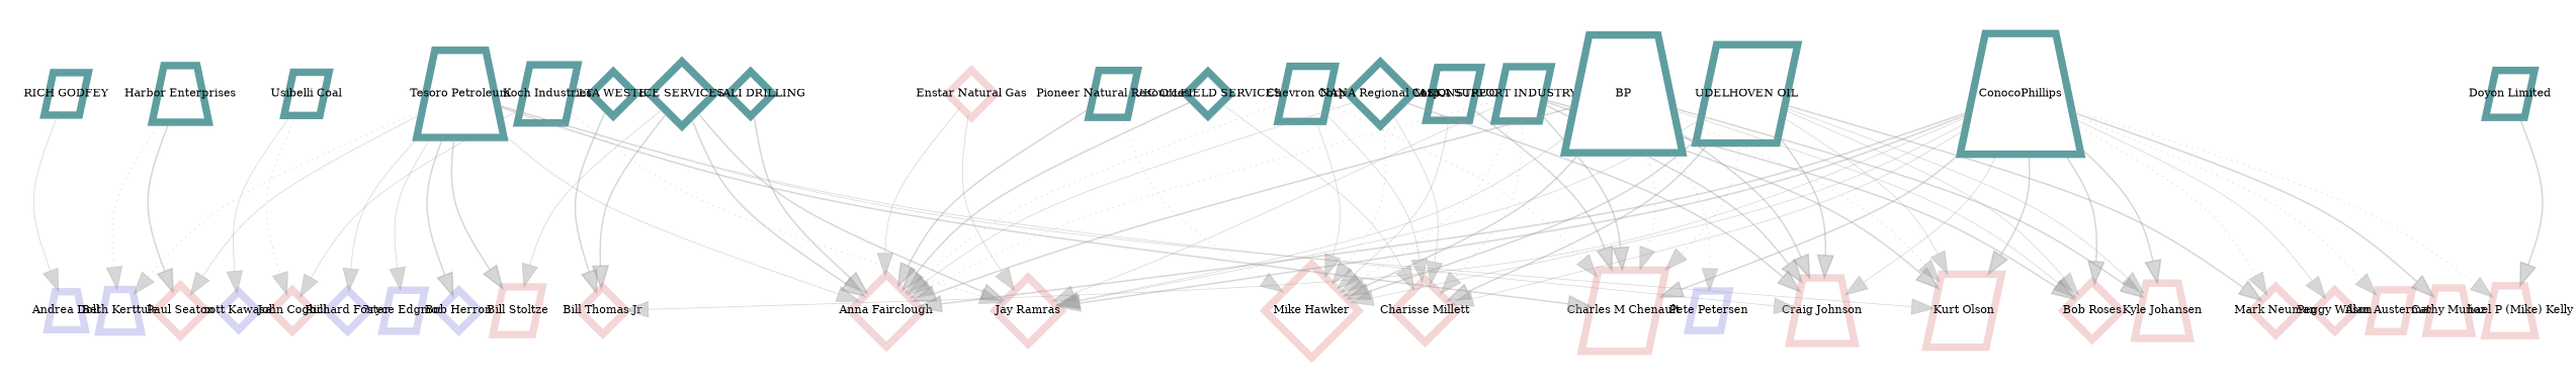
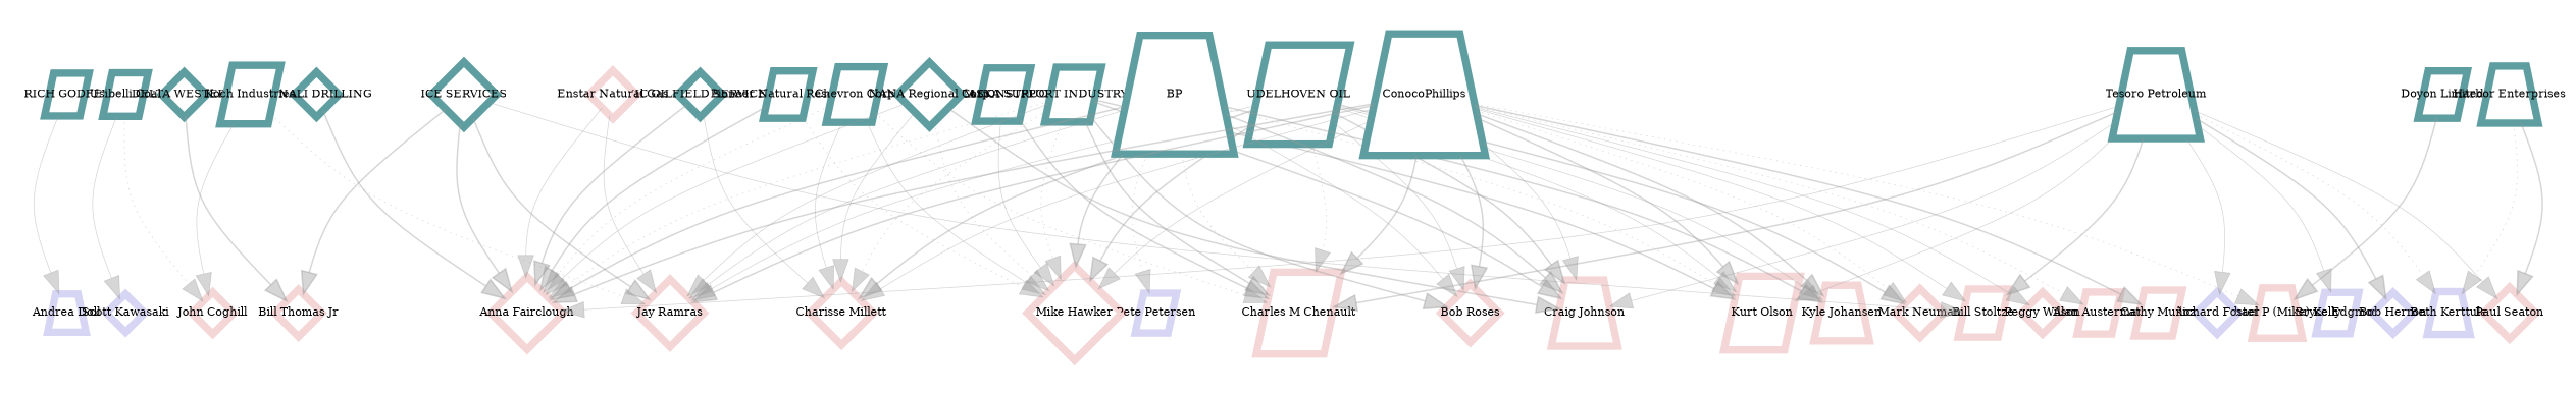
  digraph {
    bgcolor="#FFFFFF"
    fontcolor=blue
    fontsize=90
    layoutEngine=neato
    splines=curved
    node [area=0.60278207109737 color="#cc333333" fillcolor="#ffffff" fixedsize=1 fontsize=15 label_zoom_level=6 regular=true shape=diamond state=AK style="setlinewidth(10), filled" term=2008 total_dollars=500 type=candidates value=500]
    edge [area=9.2903225806452 arrowhead=normal arrowsize=3 color="#99999966" fontsize=15 fromId=1137 labelfloat=true minlen=4 style=bold toId=8801 type=donations value=500.00 weight=500.00]
    n1 [area=0.5 candidate_name="Andrea Doll" click="this.selectNode('8432'); this.panToNode('8432');" color="#3333cc33" district="AK-4" height=0.70833 label="Andrea Doll" party=D shape=trapezium total_dollars=25 value=25 width=0.69444]
    n2 [amount=25.00 area=0.5 click="this.selectNode('39502'); this.panToNode('39502');" color=cadetblue company_id=39502 company_name="RICH GODFEY" contributor_type=I dir="/home/dameat/public_html/state_dem/njq/NodeViz" height=0.79167 industry="Gasoline Service Stations" label="RICH GODFEY" label_zoom_level=8 recipient_ext_id=8432 shape=parallelogram sitecode=oil total_dollars=25.00 transaction_id="425f96810a11b1f90bb8ff925ff770fc" type=donors value=25.00 width=0.77778 state="" term=""]
    n3 [area=0.5 candidate_name="Scott Kawasaki" click="this.selectNode('4162'); this.panToNode('4162');" color="#3333cc33" district="AK-9" height=0.70833 label="Scott Kawasaki" party=D total_dollars=25 value=25 width=0.69444]
    n4 [amount=50.00 area=0.51081916537867 click="this.selectNode('29758'); this.panToNode('29758');" color=cadetblue company_id=29758 company_name="Usibelli Coal" contributor_type=I dir="/home/dameat/public_html/state_dem/njq/NodeViz" height=0.80556 industry="Coal Mining" label="Usibelli Coal" label_zoom_level=8 recipient_ext_id=3179 shape=parallelogram sitecode=coal total_dollars=75 transaction_id="4fae2dec60d68ae4c152b5b40374fe2b" type=donors value=75 width=0.80556 state="" term=""]
    n5 [area=0.61360123647604 candidate_name="John Coghill" click="this.selectNode('3179'); this.panToNode('3179');" district="AK-11" height=0.77778 label="John Coghill" party=R total_dollars=550 value=550 width=0.77778]
    n6 [amount=200.00 area=0.53786707882535 click="this.selectNode('39351'); this.panToNode('39351');" color=cadetblue company_id=39351 company_name="DELTA WESTERN" contributor_type=I dir="/home/dameat/public_html/state_dem/njq/NodeViz" height=0.83333 industry=Unknown label="DELTA WESTERN" label_zoom_level=8 recipient_ext_id=4148 sitecode=oil total_dollars=200.00 transaction_id="228acdac3b359180b012b6e68cf7d1b2" type=donors value=200.00 width=0.83333 state="" term=""]
    n7 [area=0.75425038639876 candidate_name="Bill Thomas Jr" click="this.selectNode('4148'); this.panToNode('4148');" district="AK-5" height=0.875 label="Bill Thomas Jr" party=R total_dollars=1200 value=1200 width=0.86111]
    n8 [amount=200.00 area=0.53786707882535 click="this.selectNode('39353'); this.panToNode('39353');" color=cadetblue company_id=39353 company_name="DENALI DRILLING" contributor_type=I dir="/home/dameat/public_html/state_dem/njq/NodeViz" height=0.83333 industry="Special Trade Contractors" label="DENALI DRILLING" label_zoom_level=8 recipient_ext_id=8801 sitecode=oil total_dollars=200.00 transaction_id="50444620420e75e6c639714f17bd9bf4" type=donors value=200.00 width=0.83333 state="" term=""]
    n9 [area=1.8037094281298 candidate_name="Anna Fairclough" click="this.selectNode('8801'); this.panToNode('8801');" district="AK-17" height=1.3472 label="Anna Fairclough" party=R total_dollars=6050 value=6050 width=1.3333]
    n10 [amount=100.00 area=0.53786707882535 click="this.selectNode('39383'); this.panToNode('39383');" color=cadetblue company_id=39383 company_name="UIC OILFIELD SERVICES" contributor_type=I dir="/home/dameat/public_html/state_dem/njq/NodeViz" height=0.83333 industry="Oilfield Service, Equipment & Exploration" label="UIC OILFIELD SERVICES" label_zoom_level=8 recipient_ext_id=9873 sitecode=oil total_dollars=200 transaction_id="1d8c535895113a63f4ef2db8635858e7" type=donors value=200 width=0.83333 state="" term=""]
    n11 [area=1.3925811437403 candidate_name="Charisse Millett" click="this.selectNode('9873'); this.panToNode('9873');" district="AK-30" height=1.1806 label="Charisse Millett" party=R total_dollars=4150 value=4150 width=1.1667]
    n12 [area=0.54868624420402 candidate_name="Pete Petersen" click="this.selectNode('4174'); this.panToNode('4174');" color="#3333cc33" district="AK-19" height=0.73611 label="Pete Petersen" party=D shape=parallelogram total_dollars=250 value=250 width=0.72222]
    n13 [area=0.58114374034003 candidate_name="Bryce Edgmon" click="this.selectNode('8806'); this.panToNode('8806');" color="#3333cc33" district="AK-37" height=0.76389 label="Bryce Edgmon" party=D shape=parallelogram total_dollars=400 value=400 width=0.75]
    n14 [area=0.58114374034003 candidate_name="Bob Herron" click="this.selectNode('9874'); this.panToNode('9874');" color="#3333cc33" district="AK-38" height=0.76389 label="Bob Herron" party=D total_dollars=400 value=400 width=0.75]
    n15 [amount=350.00 area=0.5919629057187 click="this.selectNode('30533'); this.panToNode('30533');" color=cadetblue company_id=30533 company_name="Pioneer Natural Resources" contributor_type=I dir="/home/dameat/public_html/state_dem/njq/NodeViz" height=0.875 industry="Oilfield Service, Equipment & Exploration" label="Pioneer Natural Resources" label_zoom_level=8 recipient_ext_id=4152 shape=parallelogram sitecode=oil total_dollars=450 transaction_id="98d94d4b5d2745a20c70c81cfce13888" type=donors value=450 width=0.86111 state="" term=""]
    n16 [area=3.0673879443586 candidate_name="Mike Hawker" click="this.selectNode('4152'); this.panToNode('4152');" district="AK-32" height=1.75 label="Mike Hawker" party=R total_dollars=11890 value=11890 width=1.75]
    n17 [amount=500.00 click="this.selectNode('30934'); this.panToNode('30934');" color=cadetblue company_id=30934 company_name="Doyon Limited" contributor_type=I dir="/home/dameat/public_html/state_dem/njq/NodeViz" height=0.875 industry="Native American Tribes & Governing Units" label="Doyon Limited" label_zoom_level=8 recipient_ext_id=4170 shape=parallelogram sitecode=coal total_dollars=500.00 transaction_id=c4ada5a7a6aea2ad58e46b1eee43f05e type=donors value=500.00 width=0.86111 state="" term=""]
    n18 [area=0.86244204018547 candidate_name="Michael P (Mike) Kelly" click="this.selectNode('4170'); this.panToNode('4170');" district="AK-7" height=0.93056 label="Michael P (Mike) Kelly" party=R shape=trapezium total_dollars=1700 value=1700 width=0.91667]
    n19 [candidate_name="Richard Foster" click="this.selectNode('2251'); this.panToNode('2251');" color="#3333cc33" district="AK-39" height=0.77778 label="Richard Foster" party=D width=0.77778]
    n20 [candidate_name="Peggy Wilson" click="this.selectNode('4142'); this.panToNode('4142');" district="AK-2" height=0.77778 label="Peggy Wilson" party=R width=0.77778]
    n21 [candidate_name="Alan Austerman" click="this.selectNode('2237'); this.panToNode('2237');" district="AK-36" height=0.77778 label="Alan Austerman" party=R shape=parallelogram width=0.77778]
    n22 [amount=292.50 area=0.61197836166924 click="this.selectNode('1677'); this.panToNode('1677');" company_id=1677 company_name="Enstar Natural Gas" contributor_type=I dir="/home/dameat/public_html/state_dem/njq/NodeViz" height=0.88889 industry="Gas & Electric Utilities" label="Enstar Natural Gas" label_zoom_level=8 recipient_ext_id=4169 sitecode=oil total_dollars=542.5 transaction_id="5d1dd42c3f0ae5cb177ea82a418df75a" type=donors value=542.5 width=0.88889 state="" term=""]
    n23 [area=1.5640649149923 candidate_name="Jay Ramras" click="this.selectNode('4169'); this.panToNode('4169');" district="AK-10" height=1.25 label="Jay Ramras" party=R total_dollars=4942.5 value=4942.5 width=1.25]
    n24 [area=0.63523956723338 candidate_name="Beth Kerttula" click="this.selectNode('3178'); this.panToNode('3178');" color="#3333cc33" district="AK-3" height=0.79167 label="Beth Kerttula" party=D shape=trapezium total_dollars=650 value=650 width=0.77778]
-   n25 [area=0.71097372488408 candidate_name="Cathy Muñoz" click="this.selectNode('4157'); this.panToNode('4157');" district="AK-4" height=0.84722 label="Cathy Muñoz" party=R shape=trapezium total_dollars=1000 value=1000 width=0.83333]
+   n25 [area=0.71097372488408 candidate_name="Cathy Muñoz" click="this.selectNode('4157'); this.panToNode('4157');" district="AK-4" height=0.84722 label="Cathy Muñoz" party=R shape=parallelogram total_dollars=1000 value=1000 width=0.83333]
    n26 [amount=750.00 area=0.76506955177743 click="this.selectNode('39350'); this.panToNode('39350');" color=cadetblue company_id=39350 company_name="CONAM CONSTRUCTION" contributor_type=I dir="/home/dameat/public_html/state_dem/njq/NodeViz" height=0.98611 industry="Construction, Unclassified" label="CONAM CONSTRUCTION" label_zoom_level=8 recipient_ext_id=4152 shape=parallelogram sitecode=oil total_dollars=1250 transaction_id="97817c66ef8b45403b52a9a870550c69" type=donors value=1250 width=0.97222 state="" term=""]
    n27 [area=2.3013910355487 candidate_name="Charles M Chenault" click="this.selectNode('4153'); this.panToNode('4153');" district="AK-34" height=1.5139 label="Charles M Chenault" party=R shape=parallelogram total_dollars=8350 value=8350 width=1.5]
    n28 [area=0.79752704791345 candidate_name="Bill Stoltze" click="this.selectNode('4143'); this.panToNode('4143');" district="AK-16" height=0.88889 label="Bill Stoltze" party=R shape=parallelogram total_dollars=1400 value=1400 width=0.88889]
    n29 [amount=500.00 area=0.80834621329212 click="this.selectNode('39405'); this.panToNode('39405');" color=cadetblue company_id=39405 company_name="ALASKA SUPPORT INDUSTRY ALLIANCE" contributor_type=I dir="/home/dameat/public_html/state_dem/njq/NodeViz" height=1.0139 industry="Oil & Gas" label="ALASKA SUPPORT INDUSTRY ALLIANCE" label_zoom_level=8 recipient_ext_id=4152 shape=parallelogram sitecode=oil total_dollars=1450 transaction_id="1b42da3bf279b8af40f4ad9f678dde6d" type=donors value=1450 width=1 state="" term=""]
    n30 [area=1.1653786707883 candidate_name="Bob Roses" click="this.selectNode('8692'); this.panToNode('8692');" district="AK-19" height=1.0833 label="Bob Roses" party=R total_dollars=3100 value=3100 width=1.0833]
    n31 [area=1.500772797527 candidate_name="Craig Johnson" click="this.selectNode('8804'); this.panToNode('8804');" district="AK-28" height=1.2222 label="Craig Johnson" party=R shape=trapezium total_dollars=4650 value=4650 width=1.2222]
    n32 [area=1.8578052550232 candidate_name="Kurt Olson" click="this.selectNode('4147'); this.panToNode('4147');" district="AK-33" height=1.3611 label="Kurt Olson" party=R shape=parallelogram total_dollars=6300 value=6300 width=1.3611]
    n33 [amount=550.00 area=0.81916537867079 click="this.selectNode('951'); this.panToNode('951');" color=cadetblue company_id=951 company_name="Chevron Corp" contributor_type=I dir="/home/dameat/public_html/state_dem/njq/NodeViz" height=1.0278 industry="Major (Multinational) Oil & Gas Producers" label="Chevron Corp" label_zoom_level=8 recipient_ext_id=4153 shape=parallelogram sitecode=oil total_dollars=1500 transaction_id="7621d191b88a57ab30c7288cae7289b4" type=donors value=1500 width=1.0278 state="" term=""]
    n34 [area=0.81916537867079 candidate_name="Mark Neuman" click="this.selectNode('4154'); this.panToNode('4154');" district="AK-15" height=0.90278 label="Mark Neuman" party=R total_dollars=1500 value=1500 width=0.88889]
    n35 [amount=1500.00 area=0.87326120556414 click="this.selectNode('2248'); this.panToNode('2248');" color=cadetblue company_id=2248 company_name="Harbor Enterprises" contributor_type=I dir="/home/dameat/public_html/state_dem/njq/NodeViz" height=1.0556 industry="Petroleum Refining & Marketing" label="Harbor Enterprises" label_zoom_level=8 recipient_ext_id=4158 shape=trapezium sitecode=oil total_dollars=1750 transaction_id="9645ed3f256036ed474d7a2afe4b362f" type=donors value=1750 width=1.0556 state="" term=""]
    n36 [area=0.90571870170015 candidate_name="Paul Seaton" click="this.selectNode('4158'); this.panToNode('4158');" district="AK-35" height=0.95833 label="Paul Seaton" party=R total_dollars=1900 value=1900 width=0.94444]
    n37 [amount=1000.00 area=0.9273570324575 click="this.selectNode('2841'); this.panToNode('2841');" color=cadetblue company_id=2841 company_name="Koch Industries" contributor_type=I dir="/home/dameat/public_html/state_dem/njq/NodeViz" height=1.0833 industry="Petroleum Refining & Marketing" label="Koch Industries" label_zoom_level=8 recipient_ext_id=4170 shape=parallelogram sitecode=oil total_dollars=2000 transaction_id=a0573d03be1694debb8442aac1dbb556 type=donors value=2000 width=1.0833 state="" term=""]
    n38 [area=1.0571870170015 candidate_name="Kyle Johansen" click="this.selectNode('8468'); this.panToNode('8468');" district="AK-1" height=1.0278 label="Kyle Johansen" party=R shape=trapezium total_dollars=2600 value=2600 width=1.0278]
    n39 [amount=1400.00 area=1.1112828438949 click="this.selectNode('31946'); this.panToNode('31946');" color=cadetblue company_id=31946 company_name="NANA Regional Corp" contributor_type=I dir="/home/dameat/public_html/state_dem/njq/NodeViz" height=1.1944 industry="Native American Tribes & Governing Units" label="NANA Regional Corp" label_zoom_level=8 recipient_ext_id=9873 sitecode=oil total_dollars=2850 transaction_id="9674a856253305b5bc43543a72895726" type=donors value=2850 width=1.1944 state="" term=""]
    n40 [amount=1000.00 area=1.1437403400309 click="this.selectNode('39359'); this.panToNode('39359');" color=cadetblue company_id=39359 company_name="ICE SERVICES" contributor_type=I dir="/home/dameat/public_html/state_dem/njq/NodeViz" height=1.2083 industry="Oilfield Service, Equipment & Exploration" label="ICE SERVICES" label_zoom_level=8 recipient_ext_id=4143 sitecode=oil total_dollars=3000 transaction_id="7e1b18c18c2bafaadd7086a292cb5bf9" type=donors value=3000 width=1.1944 state="" term=""]
    n41 [amount=2000.00 area=2.0741885625966 click="this.selectNode('5460'); this.panToNode('5460');" color=cadetblue company_id=5460 company_name="Tesoro Petroleum" contributor_type=C dir="/home/dameat/public_html/state_dem/njq/NodeViz" height=1.625 industry="Petroleum Refining & Marketing" label="Tesoro Petroleum" label_zoom_level=8 recipient_ext_id=4147 shape=trapezium sitecode=oil total_dollars=7300 transaction_id="5453335817fee56a81522dfd72e643c3" type=donors value=7300 width=1.6111 state="" term=""]
    n42 [amount=2190.00 area=2.6346213292117 click="this.selectNode('39514'); this.panToNode('39514');" color=cadetblue company_id=39514 company_name="UDELHOVEN OIL" contributor_type=I dir="/home/dameat/public_html/state_dem/njq/NodeViz" height=1.8333 industry="Oilfield Service, Equipment & Exploration" label="UDELHOVEN OIL" label_zoom_level=8 recipient_ext_id=4152 shape=parallelogram sitecode=oil total_dollars=9890 transaction_id=d73fdac17f0477396a8ee20bbeac0ff7 type=donors value=9890 width=1.8333 state="" term=""]
    n43 [amount=2900.00 area=3.7727975270479 click="this.selectNode('671'); this.panToNode('671');" color=cadetblue company_id=671 company_name=BP contributor_type=I dir="/home/dameat/public_html/state_dem/njq/NodeViz" height=2.1944 industry="Major (Multinational) Oil & Gas Producers" label=BP label_zoom_level=8 recipient_ext_id=4152 shape=trapezium sitecode=oil total_dollars=15150 transaction_id=d45314c7e494a6cc1c84ed4a49ca145a type=donors value=15150 width=2.1944 state="" term=""]
    n44 [amount=3900.00 area=4 click="this.selectNode('1137'); this.panToNode('1137');" color=cadetblue company_id=1137 company_name=ConocoPhillips contributor_type=I dir="/home/dameat/public_html/state_dem/njq/NodeViz" height=2.25 industry="Major (Multinational) Oil & Gas Producers" label=ConocoPhillips label_zoom_level=8 recipient_ext_id=4152 shape=trapezium sitecode=oil total_dollars=16200 transaction_id="9f7c7393bf62cd808d596499104628bf" type=donors value=16200 width=2.25 state="" term=""]
    n2 -> n1 [area=5 fromId=39502 style=solid toId=8432 value=25.00 weight=25.00]
    n4 -> n3 [area=5 fromId=29758 style=solid toId=4162 value=25.00 weight=25.00]
    n4 -> n5 [area=5.2258064516129 fromId=29758 style=dotted toId=3179 value=50.00 weight=50.00]
    n6 -> n7 [area=6.5806451612903 fromId=39351 toId=4148 value=200.00 weight=200.00]
    n8 -> n9 [area=6.5806451612903 fromId=39353 value=200.00 weight=200.00]
    n10 -> n9 [area=5.6774193548387 fromId=39383 value=100.00 weight=100.00]
    n10 -> n11 [area=5.6774193548387 fromId=39383 style=solid toId=9873 value=100.00 weight=100.00]
    n15 -> n9 [area=5.6774193548387 fromId=30533 value=100.00 weight=100.00]
    n15 -> n16 [area=7.9354838709677 fromId=30533 style=dotted toId=4152 value=350.00 weight=350.00]
    n17 -> n18 [fromId=30934 toId=4170]
    n22 -> n9 [area=7.0322580645161 fromId=1677 style=solid value=250.00 weight=250.00]
    n22 -> n23 [area=7.4161290322581 fromId=1677 style=solid toId=4169 value=292.50 weight=292.50]
    n26 -> n16 [area=11.548387096774 fromId=39350 style=solid toId=4152 value=750.00 weight=750.00]
    n26 -> n27 [fromId=39350 toId=4153]
    n29 -> n9 [area=5.2258064516129 fromId=39405 style=dotted value=50.00 weight=50.00]
    n29 -> n11 [area=6.1290322580645 fromId=39405 style=dotted toId=9873 value=150.00 weight=150.00]
    n29 -> n16 [fromId=39405 style=dotted toId=4152]
    n29 -> n23 [area=6.5806451612903 fromId=39405 style=solid toId=4169 value=200.00 weight=200.00]
    n29 -> n27 [area=6.5806451612903 fromId=39405 toId=4153 value=200.00 weight=200.00]
    n29 -> n30 [area=5.6774193548387 fromId=39405 toId=8692 value=100.00 weight=100.00]
    n29 -> n31 [area=6.5806451612903 fromId=39405 toId=8804 value=200.00 weight=200.00]
    n29 -> n32 [area=5.2258064516129 fromId=39405 toId=4147 value=50.00 weight=50.00]
    n33 -> n9 [area=5.6774193548387 fromId=951 style=dotted value=100.00 weight=100.00]
    n33 -> n11 [area=8.8387096774194 fromId=951 style=solid toId=9873 value=450.00 weight=450.00]
    n33 -> n16 [area=8.3870967741935 fromId=951 style=solid toId=4152 value=400.00 weight=400.00]
    n33 -> n27 [area=9.741935483871 fromId=951 style=dotted toId=4153 value=550.00 weight=550.00]
    n35 -> n24 [area=7.0322580645161 fromId=2248 style=dotted toId=3178 value=250.00 weight=250.00]
    n35 -> n36 [area=18.322580645161 fromId=2248 toId=4158 value=1500.00 weight=1500.00]
    n37 -> n5 [fromId=2841 style=solid toId=3179]
    n37 -> n23 [fromId=2841 style=dotted toId=4169]
    n39 -> n9 [area=6.5806451612903 fromId=31946 style=solid value=200.00 weight=200.00]
    n39 -> n11 [area=17.41935483871 fromId=31946 style=solid toId=9873 value=1400.00 weight=1400.00]
    n39 -> n16 [area=12.903225806452 fromId=31946 style=dotted toId=4152 value=900.00 weight=900.00]
    n39 -> n31 [area=7.9354838709677 fromId=31946 toId=8804 value=350.00 weight=350.00]
    n40 -> n7 [fromId=39359 toId=4148]
    n40 -> n9 [area=13.806451612903 fromId=39359 value=1000.00 weight=1000.00]
    n40 -> n23 [fromId=39359 toId=4169]
    n40 -> n28 [area=13.806451612903 fromId=39359 style=solid toId=4143 value=1000.00 weight=1000.00]
    n41 -> n9 [area=8.3870967741935 fromId=5460 style=solid value=400.00 weight=400.00]
    n41 -> n13 [area=8.3870967741935 fromId=5460 style=solid toId=8806 value=400.00 weight=400.00]
    n41 -> n14 [area=8.3870967741935 fromId=5460 toId=9874 value=400.00 weight=400.00]
    n41 -> n19 [fromId=5460 style=solid toId=2251]
    n41 -> n24 [area=8.3870967741935 fromId=5460 style=dotted toId=3178 value=400.00 weight=400.00]
    n41 -> n27 [area=22.838709677419 fromId=5460 toId=4153 value=2000.00 weight=2000.00]
    n41 -> n28 [area=8.3870967741935 fromId=5460 toId=4143 value=400.00 weight=400.00]
    n41 -> n31 [area=8.3870967741935 fromId=5460 style=solid toId=8804 value=400.00 weight=400.00]
    n41 -> n32 [area=22.838709677419 fromId=5460 style=solid toId=4147 value=2000.00 weight=2000.00]
    n41 -> n36 [area=8.3870967741935 fromId=5460 style=solid toId=4158 value=400.00 weight=400.00]
    n42 -> n11 [area=20.58064516129 fromId=39514 toId=9873 value=1750.00 weight=1750.00]
    n42 -> n16 [area=24.554838709677 fromId=39514 toId=4152 value=2190.00 weight=2190.00]
    n42 -> n23 [area=13.806451612903 fromId=39514 style=solid toId=4169 value=1000.00 weight=1000.00]
    n42 -> n27 [area=20.129032258065 fromId=39514 style=dotted toId=4153 value=1700.00 weight=1700.00]
    n42 -> n30 [area=11.548387096774 fromId=39514 style=solid toId=8692 value=750.00 weight=750.00]
    n42 -> n31 [fromId=39514 toId=8804]
    n42 -> n32 [area=13.806451612903 fromId=39514 style=solid toId=4147 value=1000.00 weight=1000.00]
    n42 -> n34 [fromId=39514 toId=4154]
    n42 -> n38 [fromId=39514 style=solid toId=8468]
    n43 -> n9 [area=22.838709677419 fromId=671 value=2000.00 weight=2000.00]
    n43 -> n12 [area=7.0322580645161 fromId=671 style=dotted toId=4174 value=250.00 weight=250.00]
    n43 -> n16 [area=30.967741935484 fromId=671 toId=4152 value=2900.00 weight=2900.00]
    n43 -> n23 [area=13.806451612903 fromId=671 style=solid toId=4169 value=1000.00 weight=1000.00]
    n43 -> n27 [area=22.838709677419 fromId=671 style=dotted toId=4153 value=2000.00 weight=2000.00]
    n43 -> n30 [area=13.806451612903 fromId=671 style=solid toId=8692 value=1000.00 weight=1000.00]
    n43 -> n31 [area=22.838709677419 fromId=671 toId=8804 value=2000.00 weight=2000.00]
    n43 -> n32 [area=22.838709677419 fromId=671 style=dotted toId=4147 value=2000.00 weight=2000.00]
    n43 -> n38 [area=22.838709677419 fromId=671 toId=8468 value=2000.00 weight=2000.00]
-   n44 -> n7 [style=solid toId=4148]
+   n44 -> n28 [style=solid toId=4148]
    n44 -> n9 [area=19.677419354839 value=1650.00 weight=1650.00]
    n44 -> n11 [area=7.4838709677419 style=solid toId=9873 value=300.00 weight=300.00]
    n44 -> n16 [area=40 style=solid toId=4152 value=3900.00 weight=3900.00]
    n44 -> n18 [area=6.5806451612903 style=dotted toId=4170 value=200.00 weight=200.00]
    n44 -> n20 [style=solid toId=4142]
    n44 -> n21 [style=dotted toId=2237]
    n44 -> n23 [area=17.870967741935 toId=4169 value=1450.00 weight=1450.00]
    n44 -> n25 [area=13.806451612903 toId=4157 value=1000.00 weight=1000.00]
    n44 -> n27 [area=17.41935483871 toId=4153 value=1400.00 weight=1400.00]
    n44 -> n30 [area=16.064516129032 toId=8692 value=1250.00 weight=1250.00]
    n44 -> n31 [area=15.612903225806 style=solid toId=8804 value=1200.00 weight=1200.00]
    n44 -> n32 [area=16.064516129032 toId=4147 value=1250.00 weight=1250.00]
    n44 -> n34 [area=13.806451612903 style=dotted toId=4154 value=1000.00 weight=1000.00]
    n44 -> n38 [area=5.6774193548387 toId=8468 value=100.00 weight=100.00]
  }
